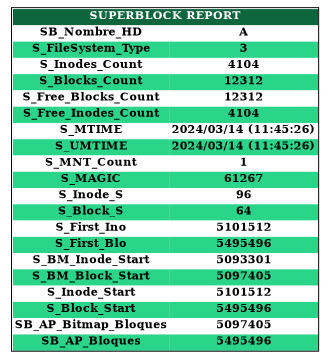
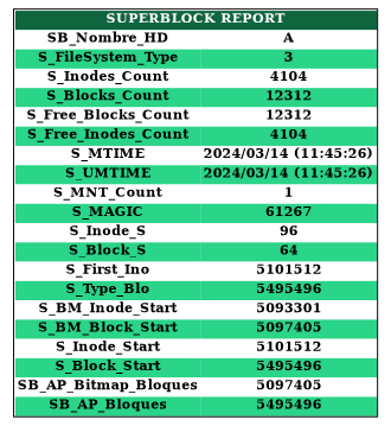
  digraph {
    rankdir=LR
-   n1 [fontsize=12 label=< 		<TABLE BORDER="1" CELLBORDER="0" CELLSPACING="0"> 			<TR> 					<TD ALIGN="CENTER" COLSPAN="2" BGCOLOR="#0E653E"><FONT COLOR="WHITE"><B>SUPERBLOCK REPORT</B></FONT></TD> 			</TR> 			<TR> 					<TD ALIGN="CENTER" COLSPAN="1" BGCOLOR="WHITE"><FONT COLOR="BLACK"><B>SB_Nombre_HD</B></FONT></TD> 					<TD ALIGN="CENTER" COLSPAN="1" BGCOLOR="WHITE"><FONT COLOR="BLACK"><B>A</B></FONT></TD> 			</TR> 			<TR> 					<TD ALIGN="CENTER" COLSPAN="1" BGCOLOR="#2AD488"><FONT COLOR="BLACK"><B>S_FileSystem_Type</B></FONT></TD> 					<TD ALIGN="CENTER" COLSPAN="1" BGCOLOR="#2AD488"><FONT COLOR="BLACK"><B>3</B></FONT></TD> 			</TR> 			<TR> 					<TD ALIGN="CENTER" COLSPAN="1" BGCOLOR="WHITE"><FONT COLOR="BLACK"><B>S_Inodes_Count</B></FONT></TD> 					<TD ALIGN="CENTER" COLSPAN="1" BGCOLOR="WHITE"><FONT COLOR="BLACK"><B>4104</B></FONT></TD> 			</TR> 			<TR> 					<TD ALIGN="CENTER" COLSPAN="1" BGCOLOR="#2AD488"><FONT COLOR="BLACK"><B>S_Blocks_Count</B></FONT></TD> 					<TD ALIGN="CENTER" COLSPAN="1" BGCOLOR="#2AD488"><FONT COLOR="BLACK"><B>12312</B></FONT></TD> 			</TR> 			<TR> 					<TD ALIGN="CENTER" COLSPAN="1" BGCOLOR="WHITE"><FONT COLOR="BLACK"><B>S_Free_Blocks_Count</B></FONT></TD> 					<TD ALIGN="CENTER" COLSPAN="1" BGCOLOR="WHITE"><FONT COLOR="BLACK"><B>12312</B></FONT></TD> 			</TR> 			<TR> 					<TD ALIGN="CENTER" COLSPAN="1" BGCOLOR="#2AD488"><FONT COLOR="BLACK"><B>S_Free_Inodes_Count</B></FONT></TD> 					<TD ALIGN="CENTER" COLSPAN="1" BGCOLOR="#2AD488"><FONT COLOR="BLACK"><B>4104</B></FONT></TD> 			</TR> 			<TR> 					<TD ALIGN="CENTER" COLSPAN="1" BGCOLOR="WHITE"><FONT COLOR="BLACK"><B>S_MTIME</B></FONT></TD> 					<TD ALIGN="CENTER" COLSPAN="1" BGCOLOR="WHITE"><FONT COLOR="BLACK"><B>2024/03/14 (11:45:26)</B></FONT></TD> 			</TR> 			<TR> 					<TD ALIGN="CENTER" COLSPAN="1" BGCOLOR="#2AD488"><FONT COLOR="BLACK"><B>S_UMTIME</B></FONT></TD> 					<TD ALIGN="CENTER" COLSPAN="1" BGCOLOR="#2AD488"><FONT COLOR="BLACK"><B>2024/03/14 (11:45:26)</B></FONT></TD> 			</TR> 			<TR> 					<TD ALIGN="CENTER" COLSPAN="1" BGCOLOR="WHITE"><FONT COLOR="BLACK"><B>S_MNT_Count</B></FONT></TD> 					<TD ALIGN="CENTER" COLSPAN="1" BGCOLOR="WHITE"><FONT COLOR="BLACK"><B>1</B></FONT></TD> 			</TR> 			<TR> 					<TD ALIGN="CENTER" COLSPAN="1" BGCOLOR="#2AD488"><FONT COLOR="BLACK"><B>S_MAGIC</B></FONT></TD> 					<TD ALIGN="CENTER" COLSPAN="1" BGCOLOR="#2AD488"><FONT COLOR="BLACK"><B>61267</B></FONT></TD> 			</TR> 			<TR> 					<TD ALIGN="CENTER" COLSPAN="1" BGCOLOR="WHITE"><FONT COLOR="BLACK"><B>S_Inode_S</B></FONT></TD> 					<TD ALIGN="CENTER" COLSPAN="1" BGCOLOR="WHITE"><FONT COLOR="BLACK"><B>96</B></FONT></TD> 			</TR> 			<TR> 					<TD ALIGN="CENTER" COLSPAN="1" BGCOLOR="#2AD488"><FONT COLOR="BLACK"><B>S_Block_S</B></FONT></TD> 					<TD ALIGN="CENTER" COLSPAN="1" BGCOLOR="#2AD488"><FONT COLOR="BLACK"><B>64</B></FONT></TD> 			</TR> 			<TR> 					<TD ALIGN="CENTER" COLSPAN="1" BGCOLOR="WHITE"><FONT COLOR="BLACK"><B>S_First_Ino</B></FONT></TD> 					<TD ALIGN="CENTER" COLSPAN="1" BGCOLOR="WHITE"><FONT COLOR="BLACK"><B>5101512</B></FONT></TD> 			</TR> 			<TR> 					<TD ALIGN="CENTER" COLSPAN="1" BGCOLOR="#2AD488"><FONT COLOR="BLACK"><B>S_First_Blo</B></FONT></TD> 					<TD ALIGN="CENTER" COLSPAN="1" BGCOLOR="#2AD488"><FONT COLOR="BLACK"><B>5495496</B></FONT></TD> 			</TR> 			<TR> 					<TD ALIGN="CENTER" COLSPAN="1" BGCOLOR="WHITE"><FONT COLOR="BLACK"><B>S_BM_Inode_Start</B></FONT></TD> 					<TD ALIGN="CENTER" COLSPAN="1" BGCOLOR="WHITE"><FONT COLOR="BLACK"><B>5093301</B></FONT></TD> 			</TR> 			<TR> 					<TD ALIGN="CENTER" COLSPAN="1" BGCOLOR="#2AD488"><FONT COLOR="BLACK"><B>S_BM_Block_Start</B></FONT></TD> 					<TD ALIGN="CENTER" COLSPAN="1" BGCOLOR="#2AD488"><FONT COLOR="BLACK"><B>5097405</B></FONT></TD> 			</TR> 			<TR> 					<TD ALIGN="CENTER" COLSPAN="1" BGCOLOR="WHITE"><FONT COLOR="BLACK"><B>S_Inode_Start</B></FONT></TD> 					<TD ALIGN="CENTER" COLSPAN="1" BGCOLOR="WHITE"><FONT COLOR="BLACK"><B>5101512</B></FONT></TD> 			</TR> 			<TR> 					<TD ALIGN="CENTER" COLSPAN="1" BGCOLOR="#2AD488"><FONT COLOR="BLACK"><B>S_Block_Start</B></FONT></TD> 					<TD ALIGN="CENTER" COLSPAN="1" BGCOLOR="#2AD488"><FONT COLOR="BLACK"><B>5495496</B></FONT></TD> 			</TR> 			<TR> 					<TD ALIGN="CENTER" COLSPAN="1" BGCOLOR="WHITE"><FONT COLOR="BLACK"><B>SB_AP_Bitmap_Bloques</B></FONT></TD> 					<TD ALIGN="CENTER" COLSPAN="1" BGCOLOR="WHITE"><FONT COLOR="BLACK"><B>5097405</B></FONT></TD> 			</TR> 			<TR> 					<TD ALIGN="CENTER" COLSPAN="1" BGCOLOR="#2AD488"><FONT COLOR="BLACK"><B>SB_AP_Bloques</B></FONT></TD> 					<TD ALIGN="CENTER" COLSPAN="1" BGCOLOR="#2AD488"><FONT COLOR="BLACK"><B>5495496</B></FONT></TD> 			</TR> 		</TABLE> 	 > shape=plaintext]
+   n1 [fontsize=12 label=< 		<TABLE BORDER="1" CELLBORDER="0" CELLSPACING="0"> 			<TR> 					<TD ALIGN="CENTER" COLSPAN="2" BGCOLOR="#0E653E"><FONT COLOR="WHITE"><B>SUPERBLOCK REPORT</B></FONT></TD> 			</TR> 			<TR> 					<TD ALIGN="CENTER" COLSPAN="1" BGCOLOR="WHITE"><FONT COLOR="BLACK"><B>SB_Nombre_HD</B></FONT></TD> 					<TD ALIGN="CENTER" COLSPAN="1" BGCOLOR="WHITE"><FONT COLOR="BLACK"><B>A</B></FONT></TD> 			</TR> 			<TR> 					<TD ALIGN="CENTER" COLSPAN="1" BGCOLOR="#2AD488"><FONT COLOR="BLACK"><B>S_FileSystem_Type</B></FONT></TD> 					<TD ALIGN="CENTER" COLSPAN="1" BGCOLOR="#2AD488"><FONT COLOR="BLACK"><B>3</B></FONT></TD> 			</TR> 			<TR> 					<TD ALIGN="CENTER" COLSPAN="1" BGCOLOR="WHITE"><FONT COLOR="BLACK"><B>S_Inodes_Count</B></FONT></TD> 					<TD ALIGN="CENTER" COLSPAN="1" BGCOLOR="WHITE"><FONT COLOR="BLACK"><B>4104</B></FONT></TD> 			</TR> 			<TR> 					<TD ALIGN="CENTER" COLSPAN="1" BGCOLOR="#2AD488"><FONT COLOR="BLACK"><B>S_Blocks_Count</B></FONT></TD> 					<TD ALIGN="CENTER" COLSPAN="1" BGCOLOR="#2AD488"><FONT COLOR="BLACK"><B>12312</B></FONT></TD> 			</TR> 			<TR> 					<TD ALIGN="CENTER" COLSPAN="1" BGCOLOR="WHITE"><FONT COLOR="BLACK"><B>S_Free_Blocks_Count</B></FONT></TD> 					<TD ALIGN="CENTER" COLSPAN="1" BGCOLOR="WHITE"><FONT COLOR="BLACK"><B>12312</B></FONT></TD> 			</TR> 			<TR> 					<TD ALIGN="CENTER" COLSPAN="1" BGCOLOR="#2AD488"><FONT COLOR="BLACK"><B>S_Free_Inodes_Count</B></FONT></TD> 					<TD ALIGN="CENTER" COLSPAN="1" BGCOLOR="#2AD488"><FONT COLOR="BLACK"><B>4104</B></FONT></TD> 			</TR> 			<TR> 					<TD ALIGN="CENTER" COLSPAN="1" BGCOLOR="WHITE"><FONT COLOR="BLACK"><B>S_MTIME</B></FONT></TD> 					<TD ALIGN="CENTER" COLSPAN="1" BGCOLOR="WHITE"><FONT COLOR="BLACK"><B>2024/03/14 (11:45:26)</B></FONT></TD> 			</TR> 			<TR> 					<TD ALIGN="CENTER" COLSPAN="1" BGCOLOR="#2AD488"><FONT COLOR="BLACK"><B>S_UMTIME</B></FONT></TD> 					<TD ALIGN="CENTER" COLSPAN="1" BGCOLOR="#2AD488"><FONT COLOR="BLACK"><B>2024/03/14 (11:45:26)</B></FONT></TD> 			</TR> 			<TR> 					<TD ALIGN="CENTER" COLSPAN="1" BGCOLOR="WHITE"><FONT COLOR="BLACK"><B>S_MNT_Count</B></FONT></TD> 					<TD ALIGN="CENTER" COLSPAN="1" BGCOLOR="WHITE"><FONT COLOR="BLACK"><B>1</B></FONT></TD> 			</TR> 			<TR> 					<TD ALIGN="CENTER" COLSPAN="1" BGCOLOR="#2AD488"><FONT COLOR="BLACK"><B>S_MAGIC</B></FONT></TD> 					<TD ALIGN="CENTER" COLSPAN="1" BGCOLOR="#2AD488"><FONT COLOR="BLACK"><B>61267</B></FONT></TD> 			</TR> 			<TR> 					<TD ALIGN="CENTER" COLSPAN="1" BGCOLOR="WHITE"><FONT COLOR="BLACK"><B>S_Inode_S</B></FONT></TD> 					<TD ALIGN="CENTER" COLSPAN="1" BGCOLOR="WHITE"><FONT COLOR="BLACK"><B>96</B></FONT></TD> 			</TR> 			<TR> 					<TD ALIGN="CENTER" COLSPAN="1" BGCOLOR="#2AD488"><FONT COLOR="BLACK"><B>S_Block_S</B></FONT></TD> 					<TD ALIGN="CENTER" COLSPAN="1" BGCOLOR="#2AD488"><FONT COLOR="BLACK"><B>64</B></FONT></TD> 			</TR> 			<TR> 					<TD ALIGN="CENTER" COLSPAN="1" BGCOLOR="WHITE"><FONT COLOR="BLACK"><B>S_First_Ino</B></FONT></TD> 					<TD ALIGN="CENTER" COLSPAN="1" BGCOLOR="WHITE"><FONT COLOR="BLACK"><B>5101512</B></FONT></TD> 			</TR> 			<TR> 					<TD ALIGN="CENTER" COLSPAN="1" BGCOLOR="#2AD488"><FONT COLOR="BLACK"><B>S_Type_Blo</B></FONT></TD> 					<TD ALIGN="CENTER" COLSPAN="1" BGCOLOR="#2AD488"><FONT COLOR="BLACK"><B>5495496</B></FONT></TD> 			</TR> 			<TR> 					<TD ALIGN="CENTER" COLSPAN="1" BGCOLOR="WHITE"><FONT COLOR="BLACK"><B>S_BM_Inode_Start</B></FONT></TD> 					<TD ALIGN="CENTER" COLSPAN="1" BGCOLOR="WHITE"><FONT COLOR="BLACK"><B>5093301</B></FONT></TD> 			</TR> 			<TR> 					<TD ALIGN="CENTER" COLSPAN="1" BGCOLOR="#2AD488"><FONT COLOR="BLACK"><B>S_BM_Block_Start</B></FONT></TD> 					<TD ALIGN="CENTER" COLSPAN="1" BGCOLOR="#2AD488"><FONT COLOR="BLACK"><B>5097405</B></FONT></TD> 			</TR> 			<TR> 					<TD ALIGN="CENTER" COLSPAN="1" BGCOLOR="WHITE"><FONT COLOR="BLACK"><B>S_Inode_Start</B></FONT></TD> 					<TD ALIGN="CENTER" COLSPAN="1" BGCOLOR="WHITE"><FONT COLOR="BLACK"><B>5101512</B></FONT></TD> 			</TR> 			<TR> 					<TD ALIGN="CENTER" COLSPAN="1" BGCOLOR="#2AD488"><FONT COLOR="BLACK"><B>S_Block_Start</B></FONT></TD> 					<TD ALIGN="CENTER" COLSPAN="1" BGCOLOR="#2AD488"><FONT COLOR="BLACK"><B>5495496</B></FONT></TD> 			</TR> 			<TR> 					<TD ALIGN="CENTER" COLSPAN="1" BGCOLOR="WHITE"><FONT COLOR="BLACK"><B>SB_AP_Bitmap_Bloques</B></FONT></TD> 					<TD ALIGN="CENTER" COLSPAN="1" BGCOLOR="WHITE"><FONT COLOR="BLACK"><B>5097405</B></FONT></TD> 			</TR> 			<TR> 					<TD ALIGN="CENTER" COLSPAN="1" BGCOLOR="#2AD488"><FONT COLOR="BLACK"><B>SB_AP_Bloques</B></FONT></TD> 					<TD ALIGN="CENTER" COLSPAN="1" BGCOLOR="#2AD488"><FONT COLOR="BLACK"><B>5495496</B></FONT></TD> 			</TR> 		</TABLE> 	 > shape=plaintext]
  }
